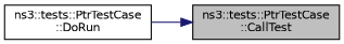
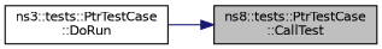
  digraph {
    rankdir=RL
    node [color=black fontname=Helvetica fontsize=10 shape=record style=filled]
-   n1 [fillcolor=grey75 fontcolor=black height=0.2 label="ns3::tests::PtrTestCase\l::CallTest" width=0.4]
+   n1 [fillcolor=grey75 fontcolor=black height=0.2 label="ns8::tests::PtrTestCase\l::CallTest" width=0.4]
    n2 [fillcolor=white height=0.2 label="ns3::tests::PtrTestCase\l::DoRun" width=0.4]
    n1 -> n2 [color=midnightblue dir=back fontname=Helvetica fontsize=10 labelfontname=Helvetica labelfontsize=10 style=solid]
  }
